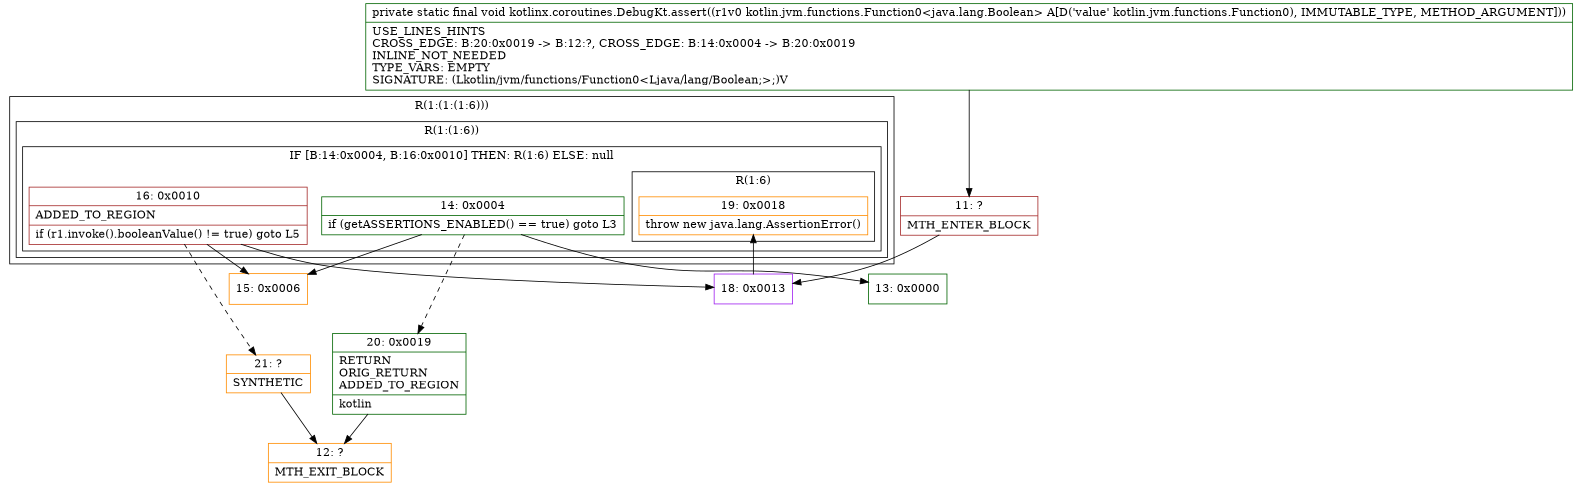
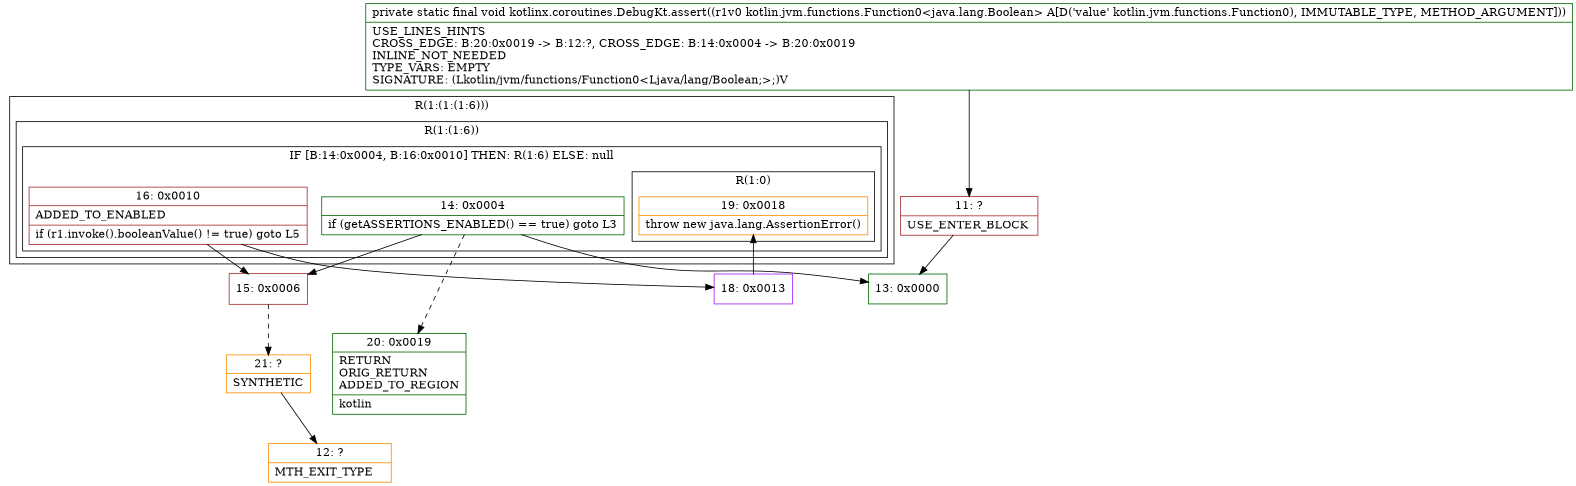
  digraph {
    node [color=darkorange shape=record]
    n1 [label="{19\:\ 0x0018|throw new java.lang.AssertionError()\l}"]
    n2 [color=darkgreen label="{14\:\ 0x0004|if (getASSERTIONS_ENABLED() == true) goto L3\l}"]
-   n3 [color=brown label="{16\:\ 0x0010|ADDED_TO_REGION\l|if (r1.invoke().booleanValue() != true) goto L5\l}"]
-   n4 [label="{15\:\ 0x0006}"]
+   n3 [color=brown label="{16\:\ 0x0010|ADDED_TO_ENABLED\l|if (r1.invoke().booleanValue() != true) goto L5\l}"]
+   n4 [color=brown label="{15\:\ 0x0006}"]
    n5 [color=darkgreen label="{20\:\ 0x0019|RETURN\lORIG_RETURN\lADDED_TO_REGION\l|kotlin\l}"]
    n6 [color=darkgreen label="{13\:\ 0x0000}"]
    n7 [color=purple label="{18\:\ 0x0013}"]
    n8 [label="{21\:\ ?|SYNTHETIC\l}"]
-   n9 [label="{12\:\ ?|MTH_EXIT_BLOCK\l}"]
-   n10 [color=brown label="{11\:\ ?|MTH_ENTER_BLOCK\l}"]
+   n9 [label="{12\:\ ?|MTH_EXIT_TYPE\l}"]
+   n10 [color=brown label="{11\:\ ?|USE_ENTER_BLOCK\l}"]
    n11 [color=darkgreen label="{private static final void kotlinx.coroutines.DebugKt.assert((r1v0 kotlin.jvm.functions.Function0\<java.lang.Boolean\> A[D('value' kotlin.jvm.functions.Function0), IMMUTABLE_TYPE, METHOD_ARGUMENT]))  | USE_LINES_HINTS\lCROSS_EDGE: B:20:0x0019 \-\> B:12:?, CROSS_EDGE: B:14:0x0004 \-\> B:20:0x0019\lINLINE_NOT_NEEDED\lTYPE_VARS: EMPTY\lSIGNATURE: (Lkotlin\/jvm\/functions\/Function0\<Ljava\/lang\/Boolean;\>;)V\l}"]
    subgraph cluster_1 {
      label="R(1:(1:(1:6)))"
      subgraph cluster_2 {
        label="R(1:(1:6))"
        subgraph cluster_3 {
          label="IF [B:14:0x0004, B:16:0x0010] THEN: R(1:6) ELSE: null"
          n2
          n3
          subgraph cluster_4 {
-           label="R(1:6)"
+           label="R(1:0)"
            n1
          }
        }
      }
    }
    n2 -> n4
    n2 -> n5 [style=dashed]
    n2 -> n6
    n3 -> n4
    n3 -> n7
-   n3 -> n8 [style=dashed]
-   n5 -> n9
+   n4 -> n8 [style=dashed]
    n7 -> n1
    n8 -> n9
-   n10 -> n7
+   n10 -> n6
    n11 -> n10
  }
